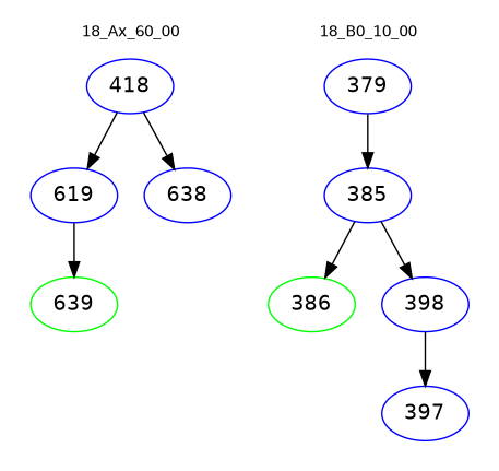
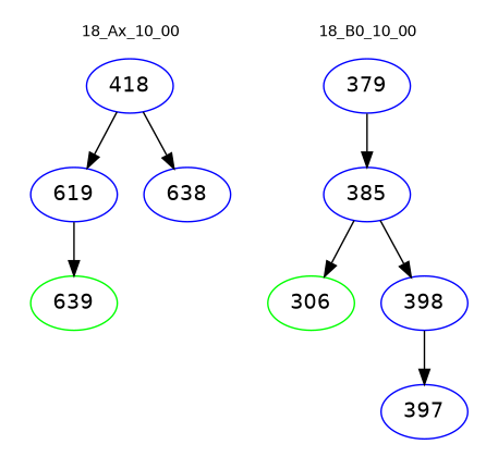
  digraph {
    fontname="DejaVu Sans"
    node [color=blue fontname="DejaVu Sans"]
    edge [color=black fontname="DejaVu Sans"]
    n1 [label=418]
    n2 [label=619]
    n3 [label=638]
    n4 [color=green label=639]
    n5 [label=385]
    n6 [label=379]
-   n7 [color=green label=386]
+   n7 [color=green label=306]
    n8 [label=398]
    n9 [label=397]
    subgraph cluster_1 {
      color=white
      fontsize=10
-     label="18_Ax_60_00"
+     label="18_Ax_10_00"
      n1
      n2
      n3
      n4
    }
    subgraph cluster_2 {
      color=white
      fontsize=10
      label="18_B0_10_00"
      n5
      n6
      n7
      n8
      n9
    }
    n1 -> n2
    n1 -> n3
    n2 -> n4
    n5 -> n7
    n5 -> n8
    n6 -> n5
    n8 -> n9
  }
